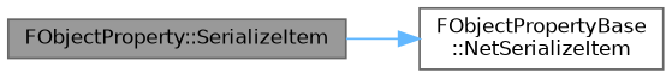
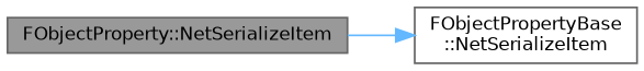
  digraph {
    rankdir=LR
    node [fontname=Helvetica fontsize=10 shape=box style=filled]
-   n1 [color=gray40 fillcolor=grey60 fontcolor=black height=0.2 label="FObjectProperty::SerializeItem" width=0.4]
+   n1 [color=gray40 fillcolor=grey60 fontcolor=black height=0.2 label="FObjectProperty::NetSerializeItem" width=0.4]
    n2 [color=grey40 fillcolor=white height=0.2 label="FObjectPropertyBase\l::NetSerializeItem" width=0.4]
    n1 -> n2 [color=steelblue1 fontname=Helvetica fontsize=10 labelfontname=Helvetica labelfontsize=10 style=solid]
  }
